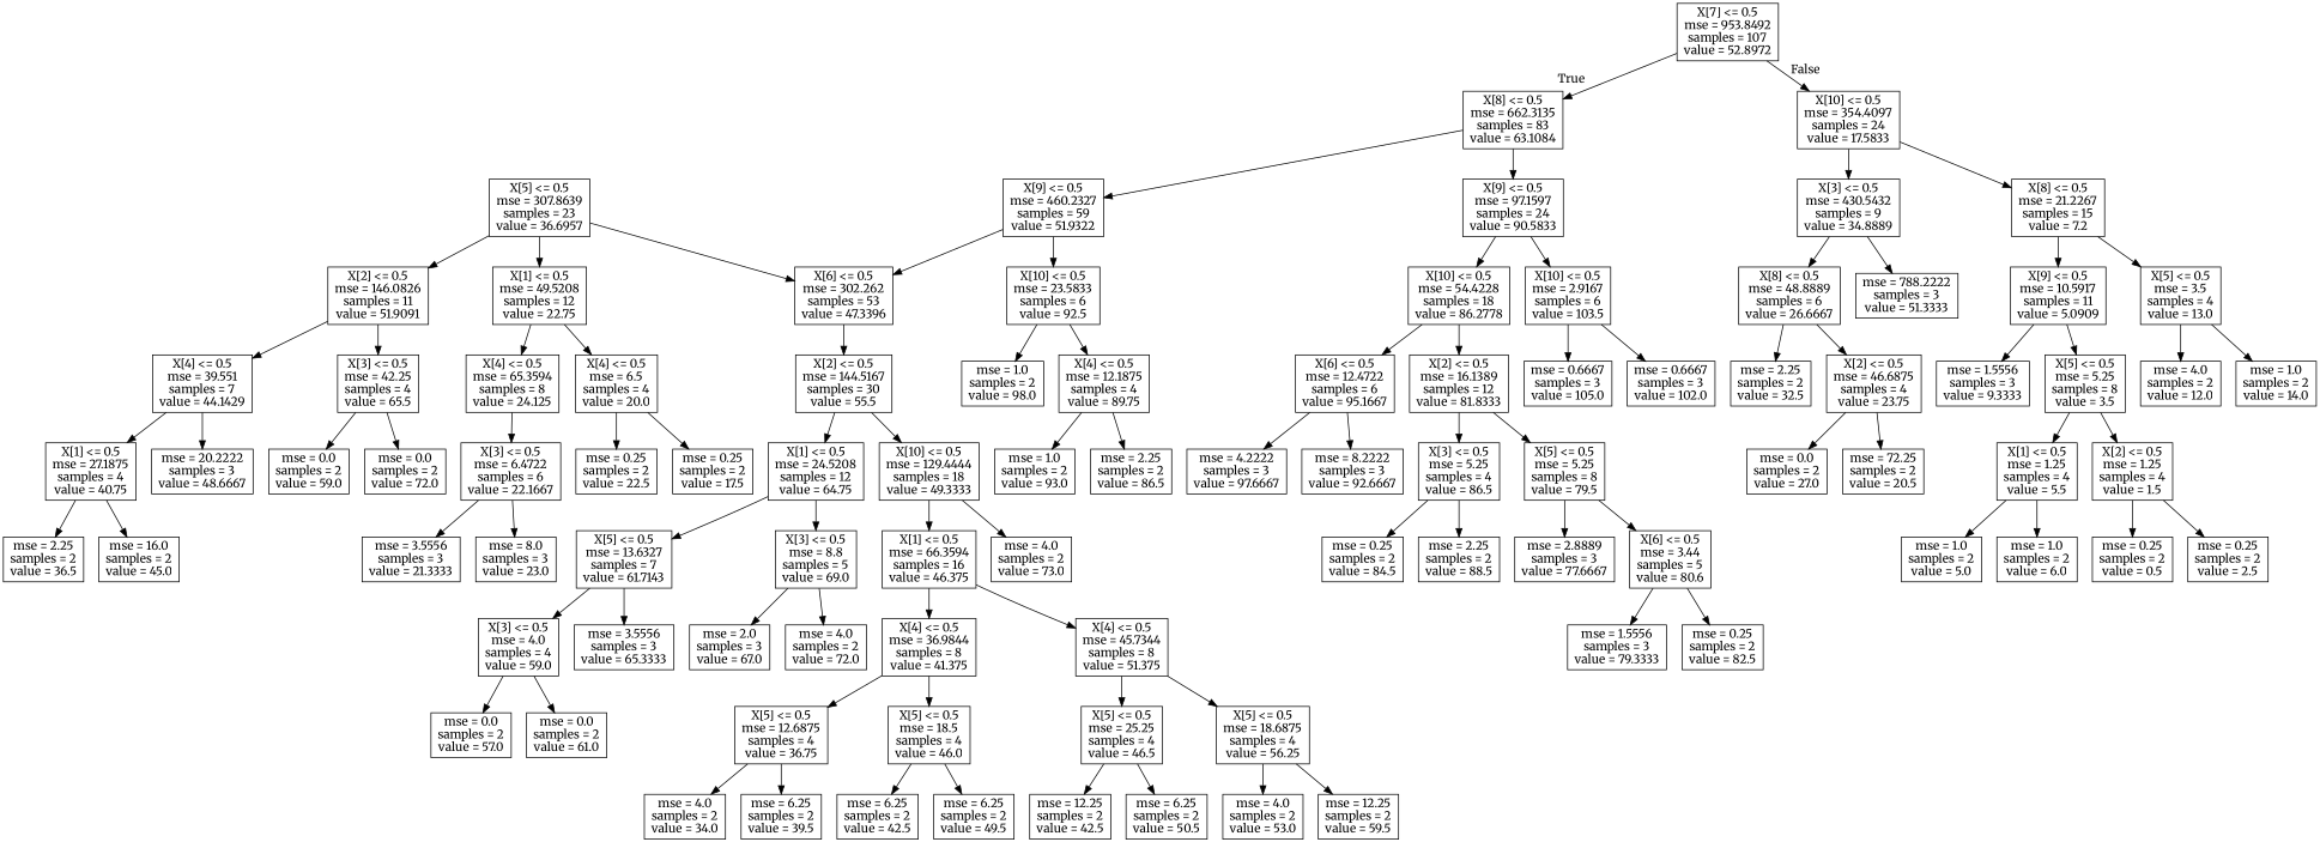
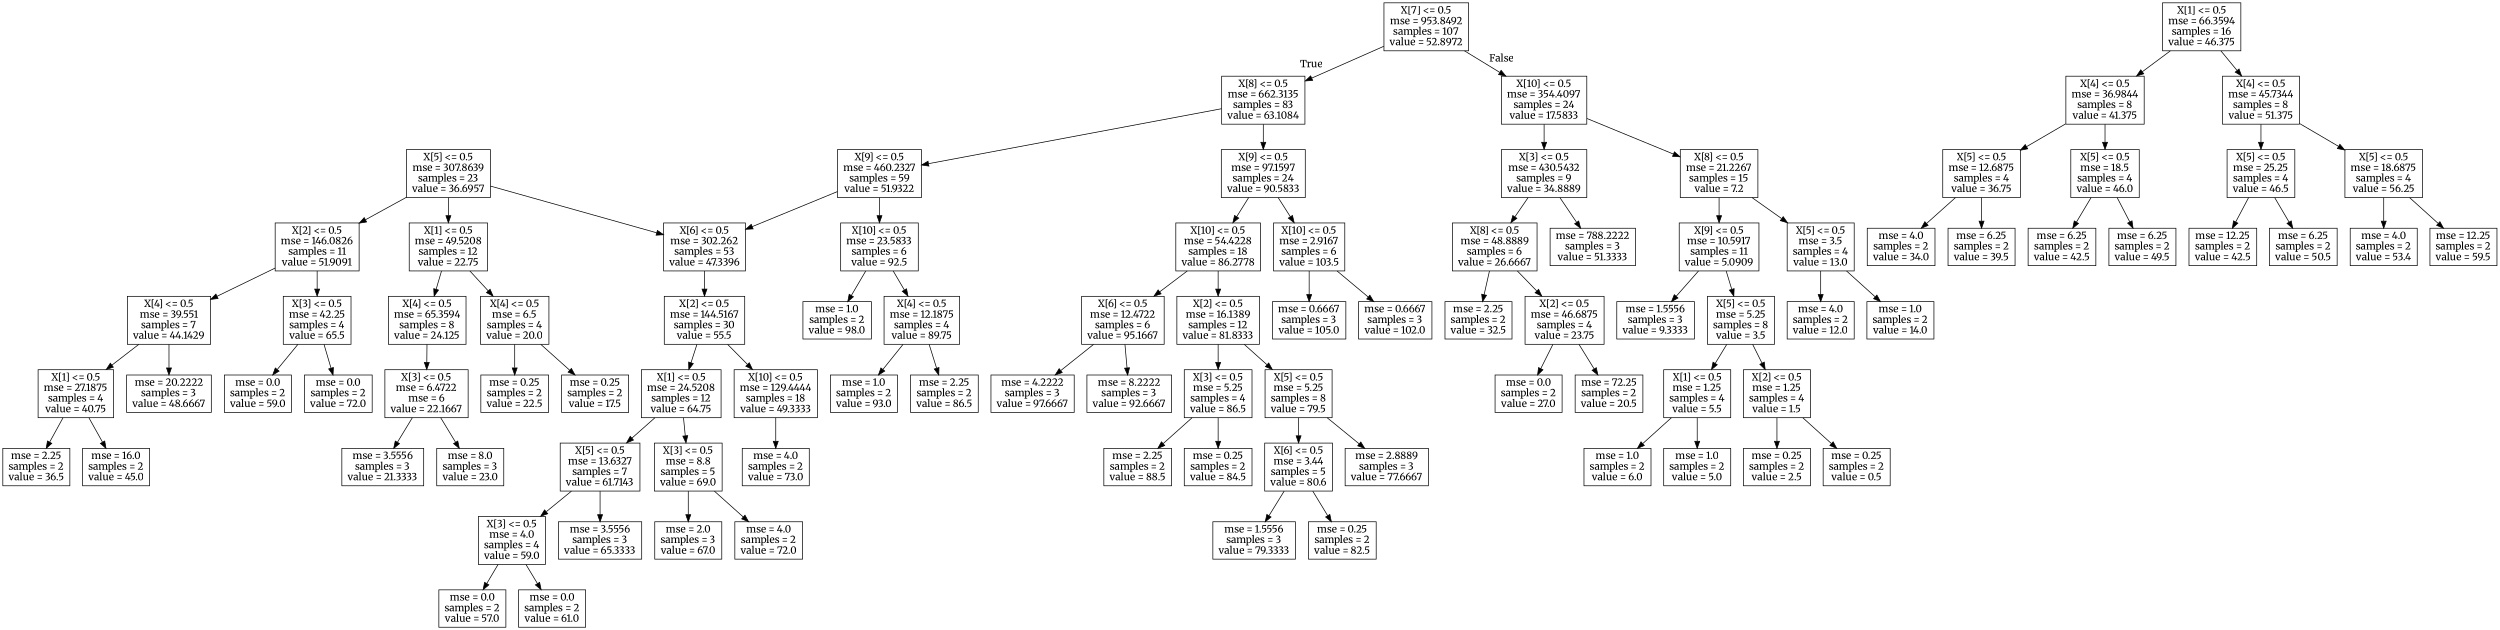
  digraph {
    fontname=Merriweather
    node [fontname=Merriweather shape=box]
    edge [fontname=Merriweather]
    n1 [label="X[7] <= 0.5\nmse = 953.8492\nsamples = 107\nvalue = 52.8972"]
    n2 [label="X[8] <= 0.5\nmse = 662.3135\nsamples = 83\nvalue = 63.1084"]
    n3 [label="X[10] <= 0.5\nmse = 354.4097\nsamples = 24\nvalue = 17.5833"]
    n4 [label="X[9] <= 0.5\nmse = 460.2327\nsamples = 59\nvalue = 51.9322"]
    n5 [label="X[9] <= 0.5\nmse = 97.1597\nsamples = 24\nvalue = 90.5833"]
    n6 [label="X[8] <= 0.5\nmse = 21.2267\nsamples = 15\nvalue = 7.2"]
    n7 [label="X[3] <= 0.5\nmse = 430.5432\nsamples = 9\nvalue = 34.8889"]
    n8 [label="X[6] <= 0.5\nmse = 302.262\nsamples = 53\nvalue = 47.3396"]
    n9 [label="X[10] <= 0.5\nmse = 23.5833\nsamples = 6\nvalue = 92.5"]
    n10 [label="X[10] <= 0.5\nmse = 54.4228\nsamples = 18\nvalue = 86.2778"]
    n11 [label="X[10] <= 0.5\nmse = 2.9167\nsamples = 6\nvalue = 103.5"]
    n12 [label="X[2] <= 0.5\nmse = 144.5167\nsamples = 30\nvalue = 55.5"]
    n13 [label="X[4] <= 0.5\nmse = 12.1875\nsamples = 4\nvalue = 89.75"]
    n14 [label="mse = 1.0\nsamples = 2\nvalue = 98.0"]
    n15 [label="X[5] <= 0.5\nmse = 307.8639\nsamples = 23\nvalue = 36.6957"]
    n16 [label="X[1] <= 0.5\nmse = 49.5208\nsamples = 12\nvalue = 22.75"]
    n17 [label="X[2] <= 0.5\nmse = 146.0826\nsamples = 11\nvalue = 51.9091"]
    n18 [label="X[10] <= 0.5\nmse = 129.4444\nsamples = 18\nvalue = 49.3333"]
    n19 [label="X[1] <= 0.5\nmse = 24.5208\nsamples = 12\nvalue = 64.75"]
    n20 [label="X[4] <= 0.5\nmse = 65.3594\nsamples = 8\nvalue = 24.125"]
    n21 [label="X[4] <= 0.5\nmse = 6.5\nsamples = 4\nvalue = 20.0"]
    n22 [label="X[4] <= 0.5\nmse = 39.551\nsamples = 7\nvalue = 44.1429"]
    n23 [label="X[3] <= 0.5\nmse = 42.25\nsamples = 4\nvalue = 65.5"]
-   n24 [label="X[3] <= 0.5\nmse = 6.4722\nsamples = 6\nvalue = 22.1667"]
+   n24 [label="X[3] <= 0.5\nmse = 6.4722\nmse = 6\nvalue = 22.1667"]
    n25 [label="mse = 0.25\nsamples = 2\nvalue = 17.5"]
    n26 [label="mse = 0.25\nsamples = 2\nvalue = 22.5"]
    n27 [label="mse = 3.5556\nsamples = 3\nvalue = 21.3333"]
    n28 [label="mse = 8.0\nsamples = 3\nvalue = 23.0"]
    n29 [label="X[1] <= 0.5\nmse = 27.1875\nsamples = 4\nvalue = 40.75"]
    n30 [label="mse = 20.2222\nsamples = 3\nvalue = 48.6667"]
    n31 [label="mse = 0.0\nsamples = 2\nvalue = 59.0"]
    n32 [label="mse = 0.0\nsamples = 2\nvalue = 72.0"]
    n33 [label="mse = 2.25\nsamples = 2\nvalue = 36.5"]
    n34 [label="mse = 16.0\nsamples = 2\nvalue = 45.0"]
    n35 [label="X[1] <= 0.5\nmse = 66.3594\nsamples = 16\nvalue = 46.375"]
    n36 [label="mse = 4.0\nsamples = 2\nvalue = 73.0"]
    n37 [label="X[5] <= 0.5\nmse = 13.6327\nsamples = 7\nvalue = 61.7143"]
    n38 [label="X[3] <= 0.5\nmse = 8.8\nsamples = 5\nvalue = 69.0"]
    n39 [label="X[4] <= 0.5\nmse = 36.9844\nsamples = 8\nvalue = 41.375"]
    n40 [label="X[4] <= 0.5\nmse = 45.7344\nsamples = 8\nvalue = 51.375"]
    n41 [label="X[5] <= 0.5\nmse = 12.6875\nsamples = 4\nvalue = 36.75"]
    n42 [label="X[5] <= 0.5\nmse = 18.5\nsamples = 4\nvalue = 46.0"]
    n43 [label="X[5] <= 0.5\nmse = 25.25\nsamples = 4\nvalue = 46.5"]
    n44 [label="X[5] <= 0.5\nmse = 18.6875\nsamples = 4\nvalue = 56.25"]
    n45 [label="mse = 4.0\nsamples = 2\nvalue = 34.0"]
    n46 [label="mse = 6.25\nsamples = 2\nvalue = 39.5"]
    n47 [label="mse = 6.25\nsamples = 2\nvalue = 42.5"]
    n48 [label="mse = 6.25\nsamples = 2\nvalue = 49.5"]
    n49 [label="mse = 12.25\nsamples = 2\nvalue = 42.5"]
    n50 [label="mse = 6.25\nsamples = 2\nvalue = 50.5"]
-   n51 [label="mse = 4.0\nsamples = 2\nvalue = 53.0"]
+   n51 [label="mse = 4.0\nsamples = 2\nvalue = 53.4"]
    n52 [label="mse = 12.25\nsamples = 2\nvalue = 59.5"]
    n53 [label="X[3] <= 0.5\nmse = 4.0\nsamples = 4\nvalue = 59.0"]
    n54 [label="mse = 3.5556\nsamples = 3\nvalue = 65.3333"]
    n55 [label="mse = 2.0\nsamples = 3\nvalue = 67.0"]
    n56 [label="mse = 4.0\nsamples = 2\nvalue = 72.0"]
    n57 [label="mse = 0.0\nsamples = 2\nvalue = 57.0"]
    n58 [label="mse = 0.0\nsamples = 2\nvalue = 61.0"]
    n59 [label="mse = 2.25\nsamples = 2\nvalue = 86.5"]
    n60 [label="mse = 1.0\nsamples = 2\nvalue = 93.0"]
    n61 [label="X[2] <= 0.5\nmse = 16.1389\nsamples = 12\nvalue = 81.8333"]
    n62 [label="X[6] <= 0.5\nmse = 12.4722\nsamples = 6\nvalue = 95.1667"]
    n63 [label="mse = 0.6667\nsamples = 3\nvalue = 102.0"]
    n64 [label="mse = 0.6667\nsamples = 3\nvalue = 105.0"]
    n65 [label="X[5] <= 0.5\nmse = 5.25\nsamples = 8\nvalue = 79.5"]
    n66 [label="X[3] <= 0.5\nmse = 5.25\nsamples = 4\nvalue = 86.5"]
    n67 [label="mse = 8.2222\nsamples = 3\nvalue = 92.6667"]
    n68 [label="mse = 4.2222\nsamples = 3\nvalue = 97.6667"]
    n69 [label="mse = 2.8889\nsamples = 3\nvalue = 77.6667"]
    n70 [label="X[6] <= 0.5\nmse = 3.44\nsamples = 5\nvalue = 80.6"]
    n71 [label="mse = 0.25\nsamples = 2\nvalue = 84.5"]
    n72 [label="mse = 2.25\nsamples = 2\nvalue = 88.5"]
    n73 [label="mse = 1.5556\nsamples = 3\nvalue = 79.3333"]
    n74 [label="mse = 0.25\nsamples = 2\nvalue = 82.5"]
    n75 [label="X[9] <= 0.5\nmse = 10.5917\nsamples = 11\nvalue = 5.0909"]
    n76 [label="X[5] <= 0.5\nmse = 3.5\nsamples = 4\nvalue = 13.0"]
    n77 [label="X[8] <= 0.5\nmse = 48.8889\nsamples = 6\nvalue = 26.6667"]
    n78 [label="mse = 788.2222\nsamples = 3\nvalue = 51.3333"]
    n79 [label="X[5] <= 0.5\nmse = 5.25\nsamples = 8\nvalue = 3.5"]
    n80 [label="mse = 1.5556\nsamples = 3\nvalue = 9.3333"]
    n81 [label="mse = 1.0\nsamples = 2\nvalue = 14.0"]
    n82 [label="mse = 4.0\nsamples = 2\nvalue = 12.0"]
    n83 [label="X[2] <= 0.5\nmse = 1.25\nsamples = 4\nvalue = 1.5"]
    n84 [label="X[1] <= 0.5\nmse = 1.25\nsamples = 4\nvalue = 5.5"]
    n85 [label="mse = 0.25\nsamples = 2\nvalue = 0.5"]
    n86 [label="mse = 0.25\nsamples = 2\nvalue = 2.5"]
    n87 [label="mse = 1.0\nsamples = 2\nvalue = 5.0"]
    n88 [label="mse = 1.0\nsamples = 2\nvalue = 6.0"]
    n89 [label="X[2] <= 0.5\nmse = 46.6875\nsamples = 4\nvalue = 23.75"]
    n90 [label="mse = 2.25\nsamples = 2\nvalue = 32.5"]
    n91 [label="mse = 72.25\nsamples = 2\nvalue = 20.5"]
    n92 [label="mse = 0.0\nsamples = 2\nvalue = 27.0"]
    n1 -> n2 [headlabel=True labelangle=45 labeldistance=2.5]
    n1 -> n3 [headlabel=False labelangle=-45 labeldistance=2.5]
    n2 -> n4
    n2 -> n5
    n3 -> n6
    n3 -> n7
    n4 -> n8
    n4 -> n9
    n5 -> n10
    n5 -> n11
    n6 -> n75
    n6 -> n76
    n7 -> n77
    n7 -> n78
    n8 -> n12
    n9 -> n13
    n9 -> n14
    n10 -> n61
    n10 -> n62
    n11 -> n63
    n11 -> n64
    n12 -> n18
    n12 -> n19
    n13 -> n59
    n13 -> n60
    n15 -> n8
    n15 -> n16
    n15 -> n17
    n16 -> n20
    n16 -> n21
    n17 -> n22
    n17 -> n23
-   n18 -> n35
    n18 -> n36
    n19 -> n37
    n19 -> n38
    n20 -> n24
    n21 -> n25
    n21 -> n26
    n22 -> n29
    n22 -> n30
    n23 -> n31
    n23 -> n32
    n24 -> n27
    n24 -> n28
    n29 -> n33
    n29 -> n34
    n35 -> n39
    n35 -> n40
    n37 -> n53
    n37 -> n54
    n38 -> n55
    n38 -> n56
    n39 -> n41
    n39 -> n42
    n40 -> n43
    n40 -> n44
    n41 -> n45
    n41 -> n46
    n42 -> n47
    n42 -> n48
    n43 -> n49
    n43 -> n50
    n44 -> n51
    n44 -> n52
    n53 -> n57
    n53 -> n58
    n61 -> n65
    n61 -> n66
    n62 -> n67
    n62 -> n68
    n65 -> n69
    n65 -> n70
    n66 -> n71
    n66 -> n72
    n70 -> n73
    n70 -> n74
    n75 -> n79
    n75 -> n80
    n76 -> n81
    n76 -> n82
    n77 -> n89
    n77 -> n90
    n79 -> n83
    n79 -> n84
    n83 -> n85
    n83 -> n86
    n84 -> n87
    n84 -> n88
    n89 -> n91
    n89 -> n92
  }
